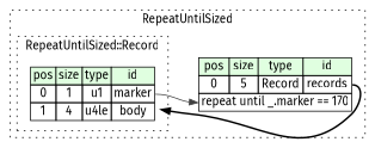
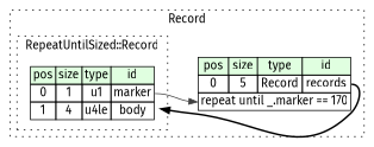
  digraph {
    rankdir=LR
    fontname="Fira Sans"
    node [shape=plaintext fontname="Fira Sans"]
    edge [fontname="Fira Sans"]
    n1 [label=<<TABLE BORDER="0" CELLBORDER="1" CELLSPACING="0"> 				<TR><TD BGCOLOR="#E0FFE0">pos</TD><TD BGCOLOR="#E0FFE0">size</TD><TD BGCOLOR="#E0FFE0">type</TD><TD BGCOLOR="#E0FFE0">id</TD></TR> 				<TR><TD PORT="marker_pos">0</TD><TD PORT="marker_size">1</TD><TD>u1</TD><TD PORT="marker_type">marker</TD></TR> 				<TR><TD PORT="body_pos">1</TD><TD PORT="body_size">4</TD><TD>u4le</TD><TD PORT="body_type">body</TD></TR> 			</TABLE>>]
    n2 [label=<<TABLE BORDER="0" CELLBORDER="1" CELLSPACING="0"> 			<TR><TD BGCOLOR="#E0FFE0">pos</TD><TD BGCOLOR="#E0FFE0">size</TD><TD BGCOLOR="#E0FFE0">type</TD><TD BGCOLOR="#E0FFE0">id</TD></TR> 			<TR><TD PORT="records_pos">0</TD><TD PORT="records_size">5</TD><TD>Record</TD><TD PORT="records_type">records</TD></TR> 			<TR><TD COLSPAN="4" PORT="records__repeat">repeat until _.marker == 170</TD></TR> 		</TABLE>>]
    subgraph cluster_1 {
-     label=RepeatUntilSized
+     label=Record
      style=dotted
      n2
      subgraph cluster_2 {
        label="RepeatUntilSized::Record"
        style=dotted
        n1
      }
    }
    n1 -> n2 [color="#404040" headport=records__repeat tailport=marker_type]
    n2 -> n1 [style=bold tailport=records_type]
  }
